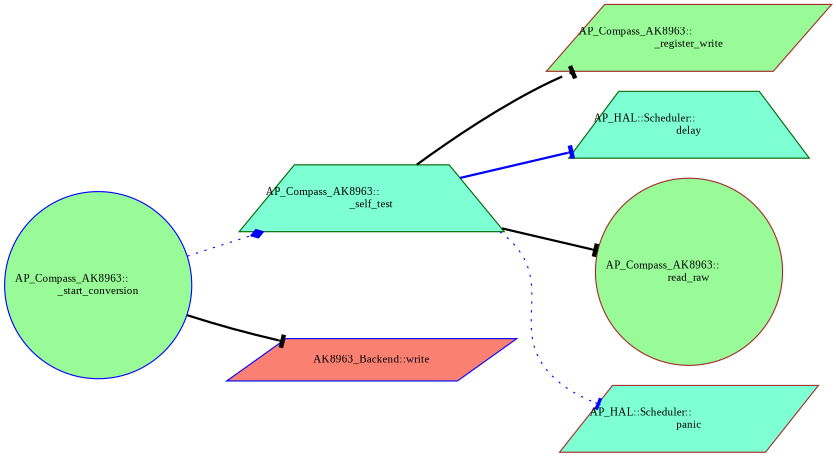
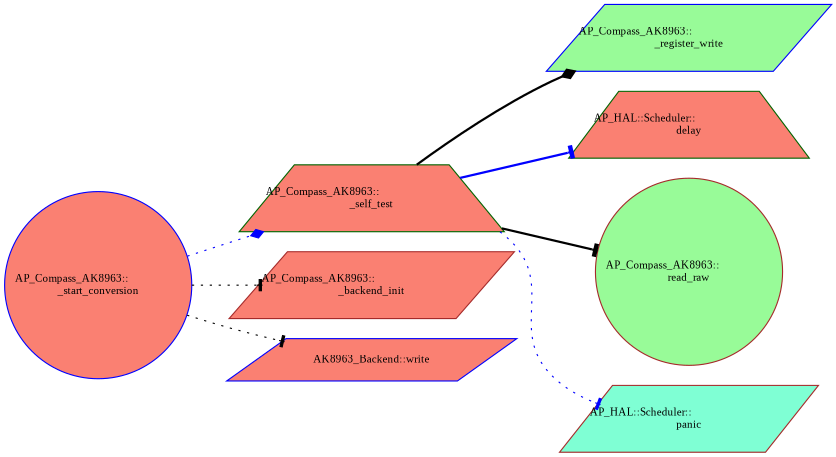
  digraph {
    fontname="Liberation Serif"
    rankdir=LR
    node [color=blue fillcolor=palegreen fontname="Liberation Serif" fontsize=10 shape=parallelogram style=filled]
    edge [arrowhead=tee color=black fontname="Liberation Serif" fontsize=10 labelfontname=Helvetica labelfontsize=10 style=bold]
-   n1 [color=darkgreen fillcolor=aquamarine fontcolor=black height=0.2 label="AP_Compass_AK8963::\l_self_test" shape=trapezium width=0.4]
-   n2 [color=brown height=0.2 label="AP_Compass_AK8963::\l_register_write" width=0.4]
-   n3 [color=darkgreen fillcolor=aquamarine height=0.2 label="AP_HAL::Scheduler::\ldelay" shape=trapezium width=0.4]
+   n1 [color=darkgreen fillcolor=salmon fontcolor=black height=0.2 label="AP_Compass_AK8963::\l_self_test" shape=trapezium width=0.4]
+   n2 [height=0.2 label="AP_Compass_AK8963::\l_register_write" width=0.4]
+   n3 [color=darkgreen fillcolor=salmon height=0.2 label="AP_HAL::Scheduler::\ldelay" shape=trapezium width=0.4]
    n4 [color=brown height=0.2 label="AP_Compass_AK8963::\lread_raw" shape=circle width=0.4]
    n5 [color=brown fillcolor=aquamarine height=0.2 label="AP_HAL::Scheduler::\lpanic" width=0.4]
-   n6 [height=0.2 label="AP_Compass_AK8963::\l_start_conversion" shape=circle width=0.4]
+   n6 [fillcolor=salmon height=0.2 label="AP_Compass_AK8963::\l_start_conversion" shape=circle width=0.4]
+   n7 [color=brown fillcolor=salmon height=0.2 label="AP_Compass_AK8963::\l_backend_init" width=0.4]
    n8 [fillcolor=salmon height=0.2 label="AK8963_Backend::write" width=0.4]
-   n1 -> n2
+   n1 -> n2 [arrowhead=diamond]
    n1 -> n3 [color=blue]
    n1 -> n4
    n1 -> n5 [color=blue style=dotted]
    n6 -> n1 [arrowhead=diamond color=blue style=dotted]
-   n6 -> n8
+   n6 -> n7 [style=dotted]
+   n6 -> n8 [style=dotted]
  }
